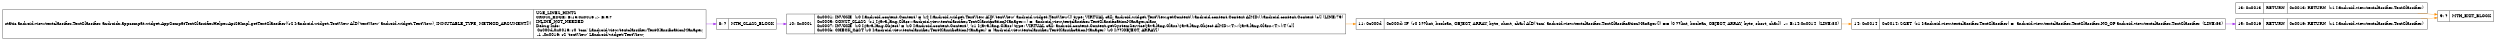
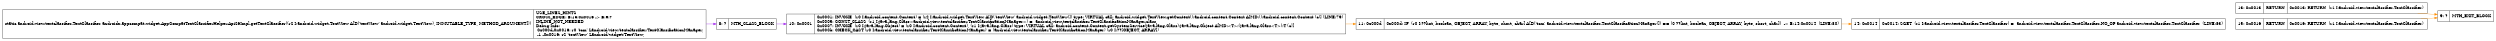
  digraph {
    rankdir=LR
    node [shape=record]
    edge [color=darkorange]
    n1 [label="{8\:\ ?|MTH_CLASS_BLOCK\l}"]
    n2 [label="{10\:\ 0x0001|0x0001: INVOKE  (r0 I:android.content.Context) = (r2 I:android.widget.TextView A[D('textView' android.widget.TextView)]) type: VIRTUAL call: android.widget.TextView.getContext():android.content.Context A[MD:():android.content.Context (c)] (LINE:79)\l0x0005: CONST_CLASS  (r1 I:java.lang.Class\<android.view.textclassifier.TextClassificationManager\>) =  android.view.textclassifier.TextClassificationManager.class \l0x0007: INVOKE  (r0 I:java.lang.Object) = (r0 I:android.content.Context), (r1 I:java.lang.Class) type: VIRTUAL call: android.content.Context.getSystemService(java.lang.Class):java.lang.Object A[MD:\<T\>:(java.lang.Class\<T\>):T (c)]\l0x000b: CHECK_CAST (r0 I:android.view.textclassifier.TextClassificationManager) = (android.view.textclassifier.TextClassificationManager) (r0 I:??[OBJECT, ARRAY]) \l}"]
    n3 [label="{11\:\ 0x000d|0x000d: IF  (r0 I:??[int, boolean, OBJECT, ARRAY, byte, short, char] A[D('tcm' android.view.textclassifier.TextClassificationManager)]) == (0 ??[int, boolean, OBJECT, ARRAY, byte, short, char])  \-\> B:14:0x0014  (LINE:80)\l}"]
    n4 [label="{14\:\ 0x0014|0x0014: SGET  (r1 I:android.view.textclassifier.TextClassifier) =  android.view.textclassifier.TextClassifier.NO_OP android.view.textclassifier.TextClassifier  (LINE:83)\l}"]
    n5 [label="{15\:\ 0x0016|RETURN\l|0x0016: RETURN  (r1 I:android.view.textclassifier.TextClassifier) \l}"]
    n6 [label="{13\:\ 0x0013|RETURN\l|0x0013: RETURN  (r1 I:android.view.textclassifier.TextClassifier) \l}"]
    n7 [label="{9\:\ ?|MTH_EXIT_BLOCK\l}"]
    n8 [label="{static android.view.textclassifier.TextClassifier androidx.appcompat.widget.AppCompatTextClassifierHelper.Api26Impl.getTextClassifier((r2 I:android.widget.TextView A[D('textView' android.widget.TextView), IMMUTABLE_TYPE, METHOD_ARGUMENT]))  | USE_LINES_HINTS\lCROSS_EDGE: B:15:0x0016 \-\> B:9:?\lINLINE_NOT_NEEDED\lDebug Info:\l  0x000d\-0x0016: r0 'tcm' Landroid\/view\/textclassifier\/TextClassificationManager;\l  \-1 \-0x0016: r2 'textView' Landroid\/widget\/TextView;\l}"]
    n1 -> n2 [color=purple]
    n2 -> n3
    n3 -> n4
-   n4 -> n5 [color=purple]
    n5 -> n7
    n6 -> n7
    n8 -> n1 [color=purple]
  }
